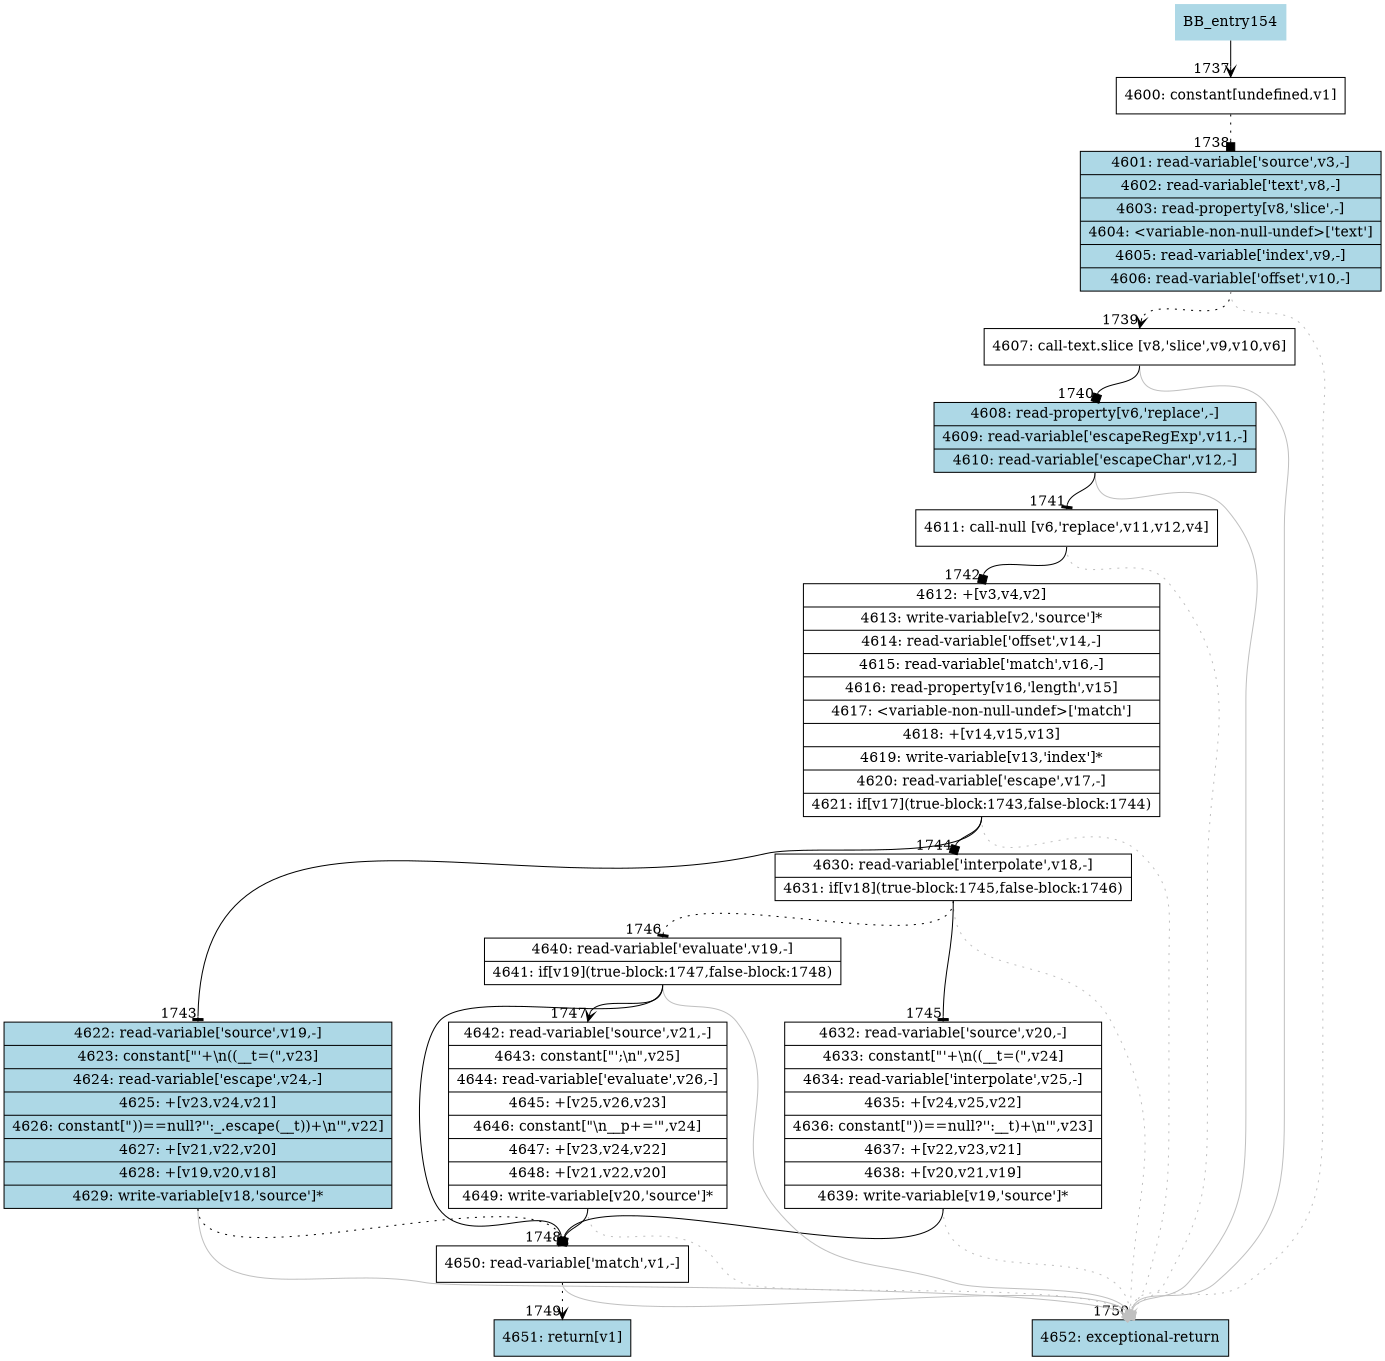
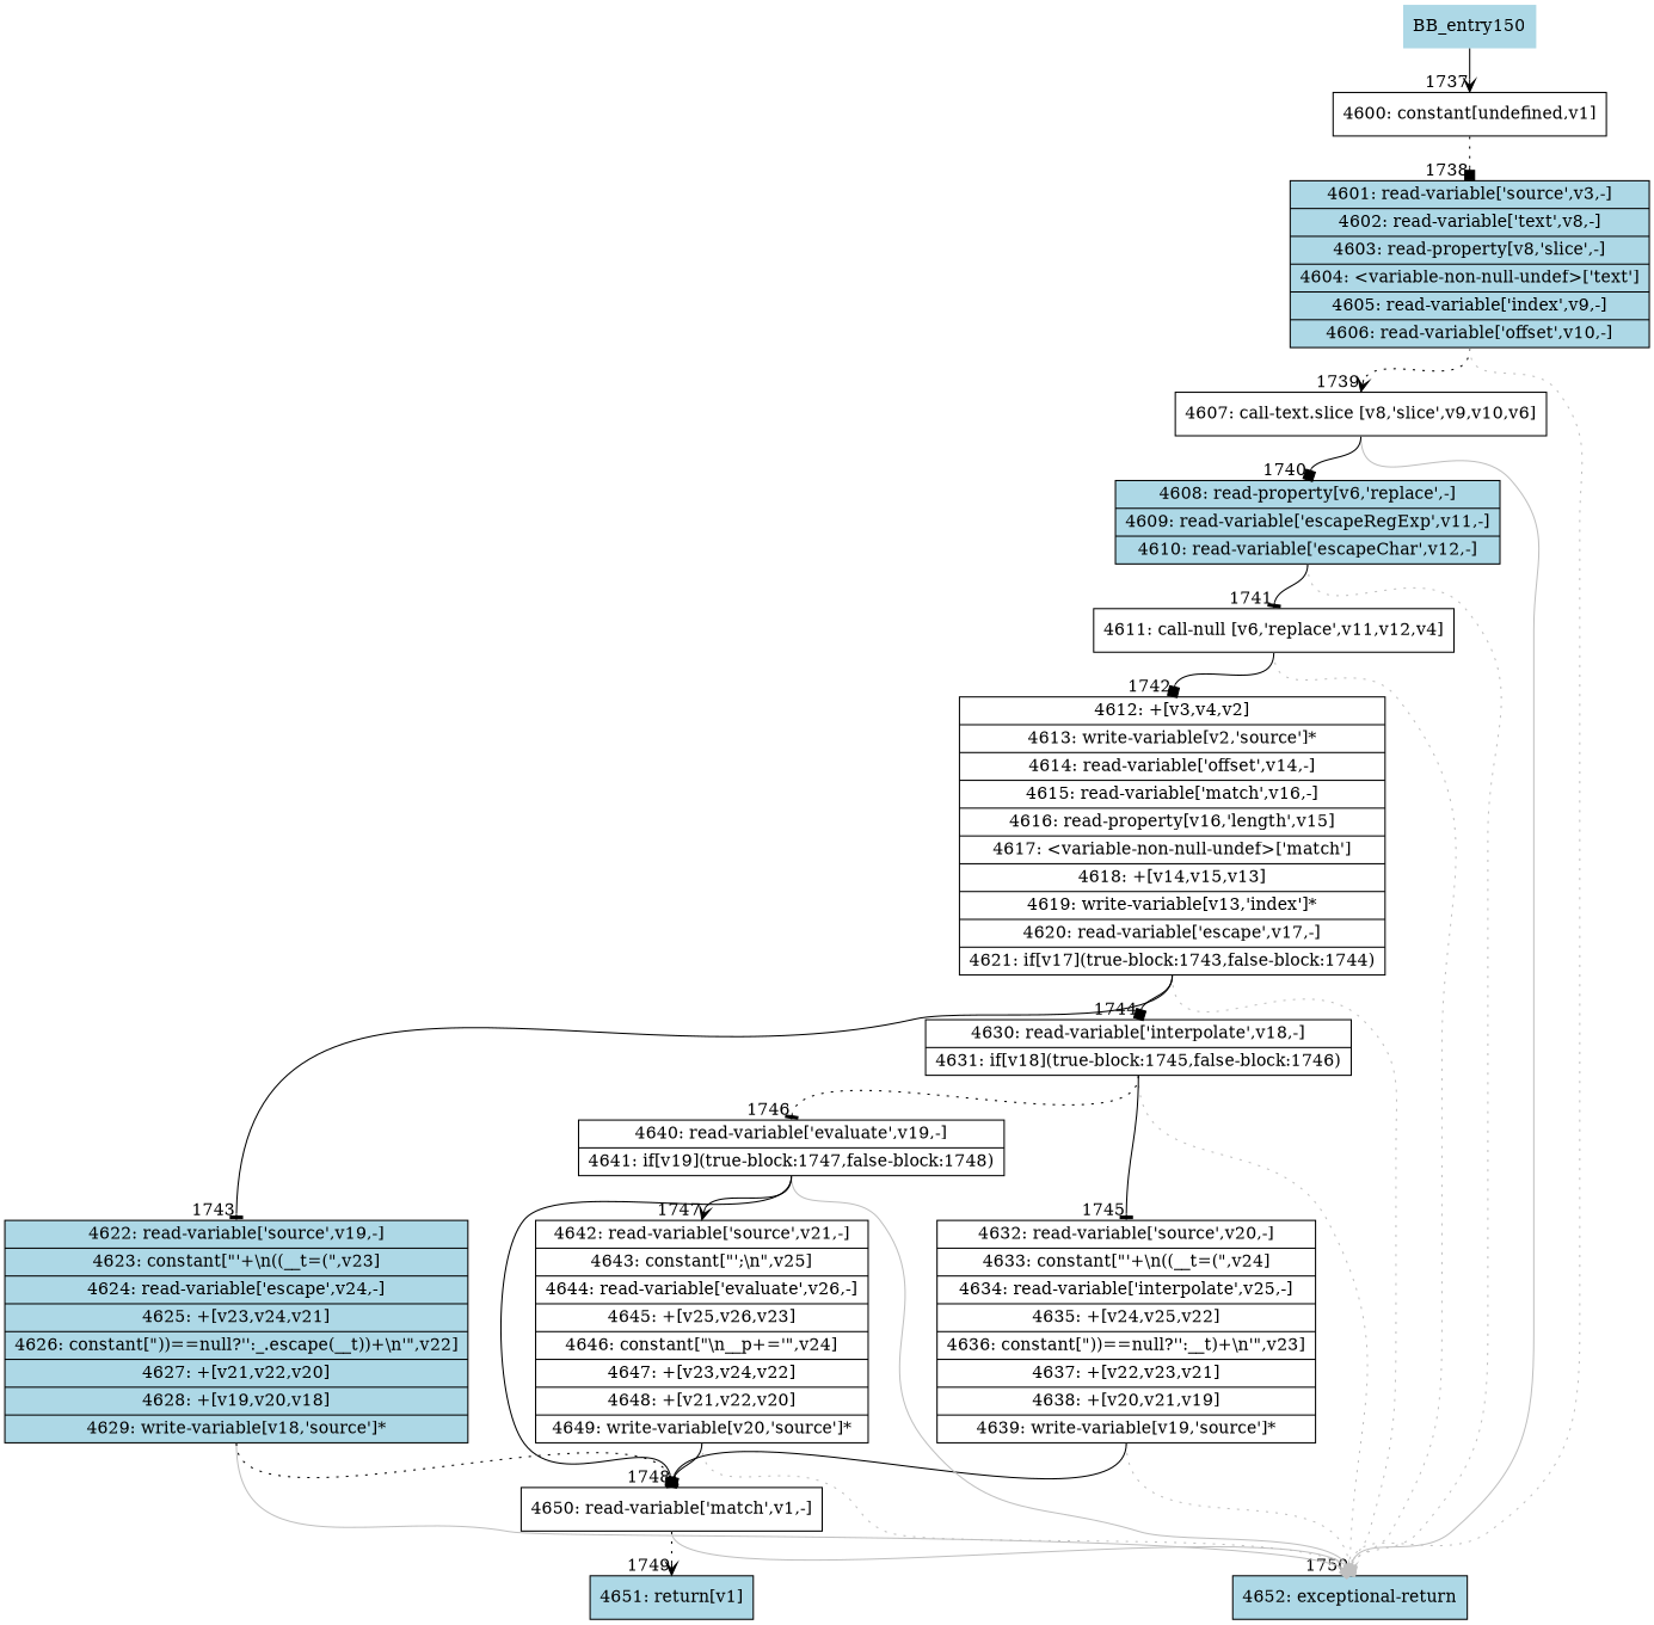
  digraph {
    rankdir=TD
    node [fillcolor=white shape=record style=filled]
    edge [arrowhead=box headport=n style=solid tailport=s]
-   BB_entry154 [fillcolor=lightblue shape=none]
+   BB_entry154 [fillcolor=lightblue shape=none label=BB_entry150]
    n2 [label="{4600: constant[undefined,v1]}"]
    n3 [fillcolor=lightblue label="{4601: read-variable['source',v3,-]|4602: read-variable['text',v8,-]|4603: read-property[v8,'slice',-]|4604: \<variable-non-null-undef\>['text']|4605: read-variable['index',v9,-]|4606: read-variable['offset',v10,-]}"]
    n4 [label="{4607: call-text.slice [v8,'slice',v9,v10,v6]}"]
    n5 [fillcolor=lightblue label="{4652: exceptional-return}"]
    n6 [fillcolor=lightblue label="{4608: read-property[v6,'replace',-]|4609: read-variable['escapeRegExp',v11,-]|4610: read-variable['escapeChar',v12,-]}"]
    n7 [label="{4611: call-null [v6,'replace',v11,v12,v4]}"]
    n8 [label="{4612: +[v3,v4,v2]|4613: write-variable[v2,'source']*|4614: read-variable['offset',v14,-]|4615: read-variable['match',v16,-]|4616: read-property[v16,'length',v15]|4617: \<variable-non-null-undef\>['match']|4618: +[v14,v15,v13]|4619: write-variable[v13,'index']*|4620: read-variable['escape',v17,-]|4621: if[v17](true-block:1743,false-block:1744)}"]
    n9 [fillcolor=lightblue label="{4622: read-variable['source',v19,-]|4623: constant[\"'+\\n((__t=(\",v23]|4624: read-variable['escape',v24,-]|4625: +[v23,v24,v21]|4626: constant[\"))==null?'':_.escape(__t))+\\n'\",v22]|4627: +[v21,v22,v20]|4628: +[v19,v20,v18]|4629: write-variable[v18,'source']*}"]
    n10 [label="{4630: read-variable['interpolate',v18,-]|4631: if[v18](true-block:1745,false-block:1746)}"]
    n11 [label="{4650: read-variable['match',v1,-]}"]
    n12 [label="{4632: read-variable['source',v20,-]|4633: constant[\"'+\\n((__t=(\",v24]|4634: read-variable['interpolate',v25,-]|4635: +[v24,v25,v22]|4636: constant[\"))==null?'':__t)+\\n'\",v23]|4637: +[v22,v23,v21]|4638: +[v20,v21,v19]|4639: write-variable[v19,'source']*}"]
    n13 [label="{4640: read-variable['evaluate',v19,-]|4641: if[v19](true-block:1747,false-block:1748)}"]
    n14 [fillcolor=lightblue label="{4651: return[v1]}"]
    n15 [label="{4642: read-variable['source',v21,-]|4643: constant[\"';\\n\",v25]|4644: read-variable['evaluate',v26,-]|4645: +[v25,v26,v23]|4646: constant[\"\\n__p+='\",v24]|4647: +[v23,v24,v22]|4648: +[v21,v22,v20]|4649: write-variable[v20,'source']*}"]
    BB_entry154 -> n2 [arrowhead=vee headlabel="    1737"]
    n2 -> n3 [headlabel="      1738" style=dotted]
    n3 -> n4 [arrowhead=vee headlabel="      1739" style=dotted]
    n3 -> n5 [arrowhead=vee color=gray headlabel="      1750" style=dotted]
    n4 -> n5 [color=gray]
    n4 -> n6 [headlabel="      1740"]
-   n6 -> n5 [color=gray]
+   n6 -> n5 [color=gray style=dotted]
    n6 -> n7 [arrowhead=tee headlabel="      1741"]
    n7 -> n5 [color=gray style=dotted]
    n7 -> n8 [headlabel="      1742"]
    n8 -> n5 [color=gray style=dotted]
    n8 -> n9 [arrowhead=tee headlabel="      1743"]
    n8 -> n10 [headlabel="      1744"]
    n9 -> n5 [color=gray]
    n9 -> n11 [arrowhead=tee headlabel="      1748" style=dotted]
    n10 -> n5 [color=gray style=dotted]
    n10 -> n12 [arrowhead=tee headlabel="      1745"]
    n10 -> n13 [arrowhead=tee headlabel="      1746" style=dotted]
    n11 -> n5 [arrowhead=vee color=gray]
    n11 -> n14 [arrowhead=vee headlabel="      1749" style=dotted]
    n12 -> n5 [color=gray style=dotted]
    n12 -> n11
    n13 -> n5 [arrowhead=tee color=gray]
    n13 -> n11
    n13 -> n15 [arrowhead=vee headlabel="      1747"]
    n15 -> n5 [color=gray style=dotted]
    n15 -> n11 [arrowhead=tee]
  }
